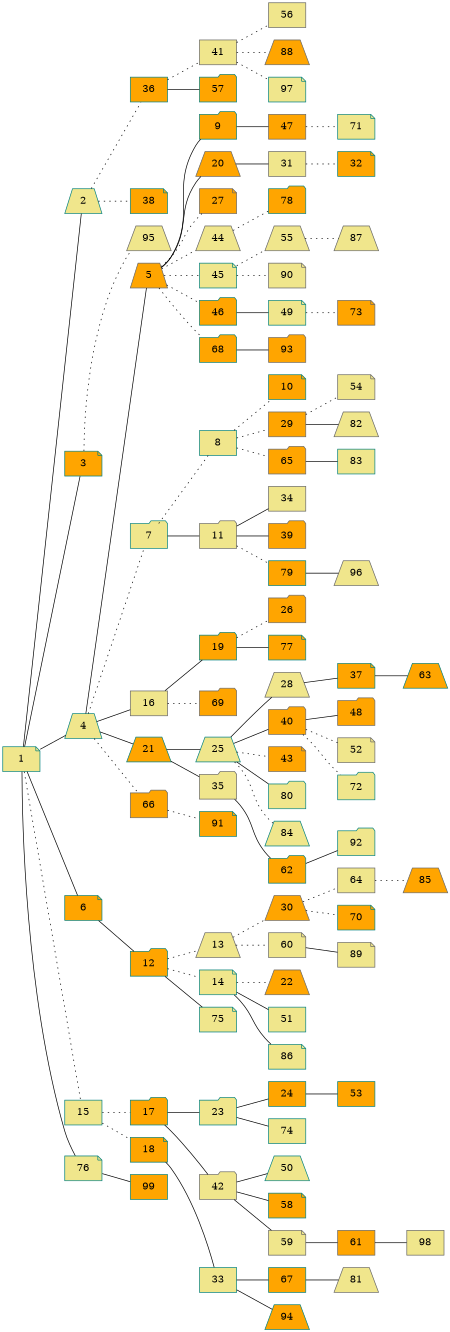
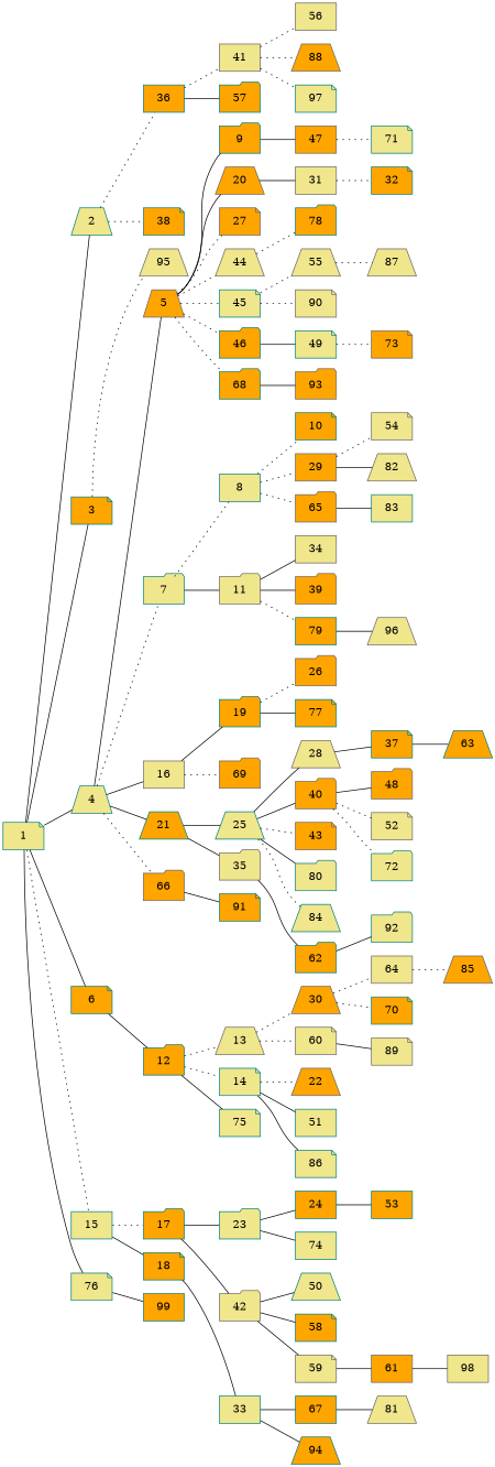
  graph {
    rankdir=LR
    node [color=teal fillcolor=khaki shape=note style=filled]
    edge [style=solid]
    2 [shape=trapezium]
    1
    3 [fillcolor=orange]
    4 [shape=trapezium]
    6 [fillcolor=orange]
    15 [shape=box]
    76
    36 [fillcolor=orange shape=box]
    38 [fillcolor=orange]
    95 [color=gray40 shape=trapezium]
    5 [color=gray40 fillcolor=orange shape=trapezium]
    7 [shape=folder]
    16 [color=gray40 shape=box]
    21 [fillcolor=orange shape=trapezium]
    66 [color=gray40 fillcolor=orange shape=folder]
    12 [fillcolor=orange shape=folder]
    17 [fillcolor=orange shape=folder]
    18 [fillcolor=orange]
    99 [fillcolor=orange shape=box]
    41 [color=gray40 shape=box]
    57 [fillcolor=orange shape=folder]
    9 [fillcolor=orange shape=folder]
    20 [color=gray40 fillcolor=orange shape=trapezium]
    27 [color=gray40 fillcolor=orange]
    44 [color=gray40 shape=trapezium]
    45
    46 [fillcolor=orange shape=folder]
    68 [fillcolor=orange shape=folder]
    8 [shape=box]
    11 [color=gray40 shape=folder]
    19 [fillcolor=orange shape=folder]
    69 [color=gray40 fillcolor=orange shape=folder]
    25 [shape=trapezium]
    35 [color=gray40 shape=folder]
    91 [fillcolor=orange]
    47 [color=gray40 fillcolor=orange shape=box]
    31 [color=gray40 shape=box]
    78 [fillcolor=orange shape=folder]
    55 [color=gray40 shape=trapezium]
    90 [color=gray40]
    49
    93 [color=gray40 fillcolor=orange shape=folder]
    13 [color=gray40 shape=trapezium]
    14
    75
    10 [fillcolor=orange]
    29 [color=gray40 fillcolor=orange shape=box]
    65 [color=gray40 fillcolor=orange shape=folder]
    34 [color=gray40 shape=box]
    39 [color=gray40 fillcolor=orange shape=folder]
    79 [fillcolor=orange shape=box]
    54 [color=gray40]
    82 [color=gray40 shape=trapezium]
    83 [shape=box]
    71
    96 [color=gray40 shape=trapezium]
    30 [color=gray40 fillcolor=orange shape=trapezium]
    60 [color=gray40]
    22 [color=gray40 fillcolor=orange shape=trapezium]
    51 [shape=box]
    86
    64 [color=gray40 shape=box]
    70 [fillcolor=orange]
    89 [color=gray40]
    23 [shape=folder]
    42 [color=gray40 shape=folder]
    33 [shape=box]
    26 [color=gray40 fillcolor=orange shape=folder]
    77 [fillcolor=orange]
    24 [fillcolor=orange shape=box]
    74 [shape=box]
    50 [shape=trapezium]
    58 [fillcolor=orange]
    59 [color=gray40]
    67 [fillcolor=orange shape=box]
    94 [fillcolor=orange shape=trapezium]
    32 [fillcolor=orange]
    28 [color=gray40 shape=trapezium]
    40 [color=gray40 fillcolor=orange shape=folder]
    43 [color=gray40 fillcolor=orange]
    80 [shape=folder]
    84 [shape=trapezium]
    62 [fillcolor=orange shape=folder]
    53 [fillcolor=orange shape=box]
    37 [fillcolor=orange]
    48 [color=gray40 fillcolor=orange shape=folder]
    52 [color=gray40]
    72 [shape=folder]
    63 [fillcolor=orange shape=trapezium]
    85 [color=gray40 fillcolor=orange shape=trapezium]
    81 [color=gray40 shape=trapezium]
    92 [shape=folder]
    56 [color=gray40 shape=box]
    88 [color=gray40 fillcolor=orange shape=trapezium]
    97
    61 [color=gray40 fillcolor=orange shape=box]
    87 [color=gray40 shape=trapezium]
    73 [color=gray40 fillcolor=orange]
    98 [color=gray40 shape=box]
    2 -- 36 [style=dotted]
    2 -- 38 [style=dotted]
    1 -- 2
    1 -- 3
    1 -- 4
    1 -- 6
    1 -- 15 [style=dotted]
    1 -- 76
    3 -- 95 [style=dotted]
    4 -- 5
    4 -- 7 [style=dotted]
    4 -- 16
    4 -- 21
    4 -- 66 [style=dotted]
    6 -- 12
    15 -- 17 [style=dotted]
-   15 -- 18 [style=dotted]
+   15 -- 18
    76 -- 99
    36 -- 41 [style=dotted]
    36 -- 57
    5 -- 9
    5 -- 20
    5 -- 27 [style=dotted]
    5 -- 44 [style=dotted]
    5 -- 45 [style=dotted]
    5 -- 46 [style=dotted]
    5 -- 68 [style=dotted]
    7 -- 8 [style=dotted]
    7 -- 11
    16 -- 19
    16 -- 69 [style=dotted]
    21 -- 25
    21 -- 35
-   66 -- 91 [style=dotted]
+   66 -- 91
    12 -- 13 [style=dotted]
    12 -- 14 [style=dotted]
    12 -- 75
    17 -- 23
    17 -- 42
    18 -- 33
    41 -- 56 [style=dotted]
    41 -- 88 [style=dotted]
    41 -- 97 [style=dotted]
    9 -- 47
    20 -- 31
    44 -- 78 [style=dotted]
    45 -- 55 [style=dotted]
    45 -- 90 [style=dotted]
    46 -- 49
    68 -- 93
    8 -- 10 [style=dotted]
    8 -- 29 [style=dotted]
    8 -- 65 [style=dotted]
    11 -- 34
    11 -- 39
    11 -- 79 [style=dotted]
    19 -- 26 [style=dotted]
    19 -- 77
    25 -- 28
    25 -- 40
    25 -- 43 [style=dotted]
    25 -- 80
    25 -- 84 [style=dotted]
    35 -- 62
    47 -- 71 [style=dotted]
    31 -- 32 [style=dotted]
    55 -- 87 [style=dotted]
    49 -- 73 [style=dotted]
    13 -- 30 [style=dotted]
    13 -- 60 [style=dotted]
    14 -- 22 [style=dotted]
    14 -- 51
    14 -- 86
    29 -- 54 [style=dotted]
    29 -- 82
    65 -- 83
    79 -- 96
    30 -- 64 [style=dotted]
    30 -- 70 [style=dotted]
    60 -- 89
    64 -- 85 [style=dotted]
    23 -- 24
    23 -- 74
    42 -- 50
    42 -- 58
    42 -- 59
    33 -- 67
    33 -- 94
    24 -- 53
    59 -- 61
    67 -- 81
    28 -- 37
    40 -- 48
    40 -- 52 [style=dotted]
    40 -- 72 [style=dotted]
    62 -- 92
    37 -- 63
    61 -- 98
  }
